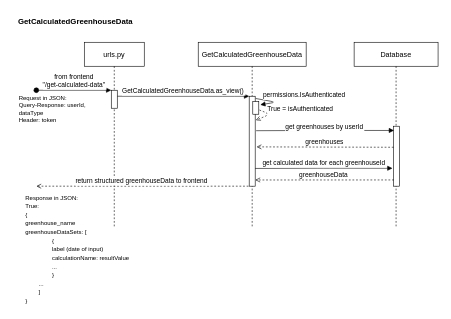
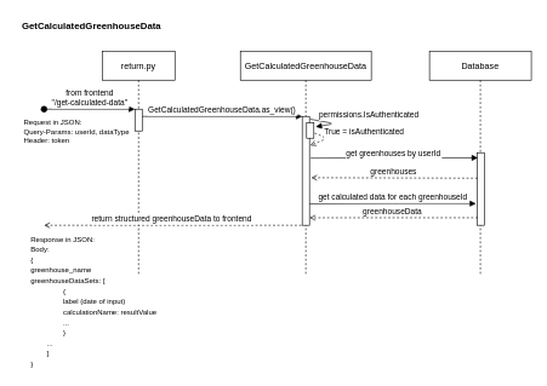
  <mxCell id="0" />
  <mxCell id="1" parent="0" />
- <mxCell id="2" value="urls.py" style="shape=umlLifeline;perimeter=lifelinePerimeter;container=1;collapsible=0;recursiveResize=0;rounded=0;shadow=0;strokeWidth=1;" parent="1" vertex="1"><mxGeometry x="140" y="70" width="100" height="310" as="geometry" /></mxCell>
+ <mxCell id="2" value="return.py" style="shape=umlLifeline;perimeter=lifelinePerimeter;container=1;collapsible=0;recursiveResize=0;rounded=0;shadow=0;strokeWidth=1;" parent="1" vertex="1"><mxGeometry x="140" y="70" width="100" height="310" as="geometry" /></mxCell>
  <mxCell id="3" value="" style="points=[];perimeter=orthogonalPerimeter;rounded=0;shadow=0;strokeWidth=1;" parent="2" vertex="1"><mxGeometry x="45" y="80" width="10" height="30" as="geometry" /></mxCell>
  <mxCell id="4" value="from frontend&#10;&quot;/get-calculated-data&quot;" style="verticalAlign=bottom;startArrow=oval;endArrow=block;startSize=8;shadow=0;strokeWidth=1;" parent="2" target="3" edge="1"><mxGeometry relative="1" as="geometry"><mxPoint x="-80" y="80" as="sourcePoint" /></mxGeometry></mxCell>
  <mxCell id="5" value="return structured greenhouseData to frontend" style="verticalAlign=bottom;endArrow=open;shadow=0;strokeWidth=1;dashed=1;endFill=0;" parent="2" edge="1"><mxGeometry x="0.009" relative="1" as="geometry"><mxPoint x="273.79" y="240" as="sourcePoint" /><mxPoint x="-80" y="240" as="targetPoint" /><Array as="points" /><mxPoint as="offset" /></mxGeometry></mxCell>
  <mxCell id="6" value="GetCalculatedGreenhouseData" style="shape=umlLifeline;perimeter=lifelinePerimeter;container=1;collapsible=0;recursiveResize=0;rounded=0;shadow=0;strokeWidth=1;" parent="1" vertex="1"><mxGeometry x="330" y="70" width="180" height="310" as="geometry" /></mxCell>
  <mxCell id="7" value="" style="points=[];perimeter=orthogonalPerimeter;rounded=0;shadow=0;strokeWidth=1;" parent="6" vertex="1"><mxGeometry x="85" y="90" width="10" height="150" as="geometry" /></mxCell>
  <mxCell id="8" value="" style="points=[];perimeter=orthogonalPerimeter;rounded=0;shadow=0;strokeWidth=1;" parent="6" vertex="1"><mxGeometry x="91" y="99" width="10" height="21" as="geometry" /></mxCell>
  <mxCell id="9" value="permissions.IsAuthenticated" style="verticalAlign=bottom;endArrow=block;entryX=1.248;entryY=0.247;shadow=0;strokeWidth=1;exitX=1.09;exitY=0.025;exitDx=0;exitDy=0;exitPerimeter=0;entryDx=0;entryDy=0;entryPerimeter=0;" parent="6" source="7" target="8" edge="1"><mxGeometry x="0.138" y="60" relative="1" as="geometry"><mxPoint x="-125" y="100" as="sourcePoint" /><mxPoint x="95" y="100.0" as="targetPoint" /><Array as="points"><mxPoint x="130" y="100" /></Array><mxPoint x="38" y="-62" as="offset" /></mxGeometry></mxCell>
  <mxCell id="10" value="True = isAuthenticated" style="verticalAlign=bottom;endArrow=open;shadow=0;strokeWidth=1;exitX=1.11;exitY=0.668;exitDx=0;exitDy=0;exitPerimeter=0;dashed=1;endFill=0;" parent="6" source="8" edge="1"><mxGeometry x="-0.15" y="50" relative="1" as="geometry"><mxPoint x="280" y="30" as="sourcePoint" /><mxPoint x="96" y="130" as="targetPoint" /><Array as="points"><mxPoint x="120" y="120" /></Array><mxPoint x="31" y="-46" as="offset" /></mxGeometry></mxCell>
  <mxCell id="11" value="get calculated data for each greenhouseId" style="verticalAlign=bottom;endArrow=block;shadow=0;strokeWidth=1;exitX=1.159;exitY=0.383;exitDx=0;exitDy=0;exitPerimeter=0;entryX=0.055;entryY=0.071;entryDx=0;entryDy=0;entryPerimeter=0;" parent="6" edge="1"><mxGeometry x="0.004" relative="1" as="geometry"><mxPoint x="95.0" y="210.45" as="sourcePoint" /><mxPoint x="323.96" y="210.1" as="targetPoint" /><Array as="points"><mxPoint x="208.41" y="210" /></Array><mxPoint as="offset" /></mxGeometry></mxCell>
  <mxCell id="12" value="GetCalculatedGreenhouseData.as_view()" style="verticalAlign=bottom;endArrow=block;entryX=0;entryY=0;shadow=0;strokeWidth=1;" parent="1" source="3" target="7" edge="1"><mxGeometry relative="1" as="geometry"><mxPoint x="295" y="160" as="sourcePoint" /><Array as="points"><mxPoint x="380" y="160" /></Array></mxGeometry></mxCell>
- <mxCell id="13" value="&lt;div style=&quot;text-align: left;&quot;&gt;&lt;span style=&quot;font-size: 10px; background-color: initial;&quot;&gt;Request in JSON:&lt;/span&gt;&lt;/div&gt;&lt;font style=&quot;font-size: 10px;&quot;&gt;&lt;div style=&quot;text-align: left;&quot;&gt;&lt;span style=&quot;background-color: initial;&quot;&gt;Query-Response: userId, dataType&lt;/span&gt;&lt;/div&gt;&lt;div style=&quot;text-align: left;&quot;&gt;&lt;span style=&quot;background-color: initial;&quot;&gt;Header: token&amp;nbsp; &amp;nbsp; &amp;nbsp; &amp;nbsp;&lt;/span&gt;&lt;/div&gt;&lt;/font&gt;" style="text;html=1;strokeColor=none;fillColor=none;align=center;verticalAlign=middle;whiteSpace=wrap;rounded=0;" parent="1" vertex="1"><mxGeometry x="30" y="150" width="150" height="60" as="geometry" /></mxCell>
+ <mxCell id="13" value="&lt;div style=&quot;text-align: left;&quot;&gt;&lt;span style=&quot;font-size: 10px; background-color: initial;&quot;&gt;Request in JSON:&lt;/span&gt;&lt;/div&gt;&lt;font style=&quot;font-size: 10px;&quot;&gt;&lt;div style=&quot;text-align: left;&quot;&gt;&lt;span style=&quot;background-color: initial;&quot;&gt;Query-Params: userId, dataType&lt;/span&gt;&lt;/div&gt;&lt;div style=&quot;text-align: left;&quot;&gt;&lt;span style=&quot;background-color: initial;&quot;&gt;Header: token&amp;nbsp; &amp;nbsp; &amp;nbsp; &amp;nbsp;&lt;/span&gt;&lt;/div&gt;&lt;/font&gt;" style="text;html=1;strokeColor=none;fillColor=none;align=center;verticalAlign=middle;whiteSpace=wrap;rounded=0;" parent="1" vertex="1"><mxGeometry x="30" y="150" width="150" height="60" as="geometry" /></mxCell>
  <mxCell id="14" value="Database" style="shape=umlLifeline;perimeter=lifelinePerimeter;container=1;collapsible=0;recursiveResize=0;rounded=0;shadow=0;strokeWidth=1;" parent="1" vertex="1"><mxGeometry x="590" y="70" width="140" height="310" as="geometry" /></mxCell>
  <mxCell id="15" value="" style="points=[];perimeter=orthogonalPerimeter;rounded=0;shadow=0;strokeWidth=1;" parent="14" vertex="1"><mxGeometry x="66" y="140" width="10" height="100" as="geometry" /></mxCell>
  <mxCell id="16" value="get greenhouses by userId" style="verticalAlign=bottom;endArrow=block;shadow=0;strokeWidth=1;exitX=1.159;exitY=0.383;exitDx=0;exitDy=0;exitPerimeter=0;entryX=0.055;entryY=0.071;entryDx=0;entryDy=0;entryPerimeter=0;" parent="1" source="7" target="15" edge="1"><mxGeometry x="-0.009" y="-3" relative="1" as="geometry"><mxPoint x="550" y="300" as="sourcePoint" /><mxPoint x="500" y="270" as="targetPoint" /><Array as="points"><mxPoint x="540" y="217" /></Array><mxPoint as="offset" /></mxGeometry></mxCell>
  <mxCell id="17" value="greenhouses" style="verticalAlign=bottom;endArrow=open;shadow=0;strokeWidth=1;exitX=-0.014;exitY=0.351;exitDx=0;exitDy=0;exitPerimeter=0;dashed=1;endFill=0;entryX=1.228;entryY=0.563;entryDx=0;entryDy=0;entryPerimeter=0;" parent="1" source="15" target="7" edge="1"><mxGeometry x="0.009" relative="1" as="geometry"><mxPoint x="436.59" y="227.45" as="sourcePoint" /><mxPoint x="430" y="245" as="targetPoint" /><Array as="points" /><mxPoint as="offset" /></mxGeometry></mxCell>
- <mxCell id="18" value="&lt;font style=&quot;font-size: 10px;&quot;&gt;Response in JSON:&lt;br&gt;True:&lt;br&gt;{&lt;br&gt;greenhouse_name&lt;br&gt;greenhouseDataSets: [&lt;br&gt;&lt;span style=&quot;white-space: pre;&quot;&gt;&#09;&lt;span style=&quot;white-space: pre;&quot;&gt;&#09;&lt;/span&gt;&lt;/span&gt;{&lt;br&gt;&lt;span style=&quot;white-space: pre;&quot;&gt;&#09;&lt;span style=&quot;white-space: pre;&quot;&gt;&#09;&lt;/span&gt;&lt;/span&gt;label (date of input)&lt;br&gt;&lt;span style=&quot;white-space: pre;&quot;&gt;&#09;&lt;span style=&quot;white-space: pre;&quot;&gt;&#09;&lt;/span&gt;&lt;/span&gt;calculationName: resultValue&lt;br&gt;&lt;span style=&quot;white-space: pre;&quot;&gt;&#09;&lt;span style=&quot;white-space: pre;&quot;&gt;&#09;&lt;/span&gt;&lt;/span&gt;...&lt;br&gt;&lt;span style=&quot;white-space: pre;&quot;&gt;&#09;&lt;/span&gt;&lt;span style=&quot;white-space: pre;&quot;&gt;&#09;&lt;/span&gt;}&lt;br&gt;&lt;span style=&quot;white-space: pre;&quot;&gt;&#09;&lt;/span&gt;...&lt;br&gt;&lt;span style=&quot;white-space: pre;&quot;&gt;&#09;&lt;/span&gt;]&lt;br&gt;}&lt;br&gt;&lt;/font&gt;" style="text;html=1;strokeColor=none;fillColor=none;align=left;verticalAlign=middle;whiteSpace=wrap;rounded=0;" parent="1" vertex="1"><mxGeometry x="40" y="320" width="180" height="190" as="geometry" /></mxCell>
+ <mxCell id="18" value="&lt;font style=&quot;font-size: 10px;&quot;&gt;Response in JSON:&lt;br&gt;Body:&lt;br&gt;{&lt;br&gt;greenhouse_name&lt;br&gt;greenhouseDataSets: [&lt;br&gt;&lt;span style=&quot;white-space: pre;&quot;&gt;&#09;&lt;span style=&quot;white-space: pre;&quot;&gt;&#09;&lt;/span&gt;&lt;/span&gt;{&lt;br&gt;&lt;span style=&quot;white-space: pre;&quot;&gt;&#09;&lt;span style=&quot;white-space: pre;&quot;&gt;&#09;&lt;/span&gt;&lt;/span&gt;label (date of input)&lt;br&gt;&lt;span style=&quot;white-space: pre;&quot;&gt;&#09;&lt;span style=&quot;white-space: pre;&quot;&gt;&#09;&lt;/span&gt;&lt;/span&gt;calculationName: resultValue&lt;br&gt;&lt;span style=&quot;white-space: pre;&quot;&gt;&#09;&lt;span style=&quot;white-space: pre;&quot;&gt;&#09;&lt;/span&gt;&lt;/span&gt;...&lt;br&gt;&lt;span style=&quot;white-space: pre;&quot;&gt;&#09;&lt;/span&gt;&lt;span style=&quot;white-space: pre;&quot;&gt;&#09;&lt;/span&gt;}&lt;br&gt;&lt;span style=&quot;white-space: pre;&quot;&gt;&#09;&lt;/span&gt;...&lt;br&gt;&lt;span style=&quot;white-space: pre;&quot;&gt;&#09;&lt;/span&gt;]&lt;br&gt;}&lt;br&gt;&lt;/font&gt;" style="text;html=1;strokeColor=none;fillColor=none;align=left;verticalAlign=middle;whiteSpace=wrap;rounded=0;" parent="1" vertex="1"><mxGeometry x="40" y="320" width="180" height="190" as="geometry" /></mxCell>
  <mxCell id="19" value="&lt;b&gt;&lt;font style=&quot;font-size: 13px;&quot;&gt;GetCalculatedGreenhouseData&lt;/font&gt;&lt;/b&gt;" style="text;html=1;align=center;verticalAlign=middle;resizable=0;points=[];autosize=1;strokeColor=none;fillColor=none;fontSize=10;" parent="1" vertex="1"><mxGeometry y="20" width="210" height="30" as="geometry" x="20" /></mxCell>
  <mxCell id="20" value="greenhouseData" style="verticalAlign=bottom;endArrow=open;shadow=0;strokeWidth=1;dashed=1;endFill=0;entryX=1.021;entryY=0.931;entryDx=0;entryDy=0;entryPerimeter=0;exitX=0.024;exitY=0.896;exitDx=0;exitDy=0;exitPerimeter=0;" parent="1" source="15" target="7" edge="1"><mxGeometry x="0.009" relative="1" as="geometry"><mxPoint x="661" y="300" as="sourcePoint" /><mxPoint x="550" y="330" as="targetPoint" /><Array as="points" /><mxPoint as="offset" /></mxGeometry></mxCell>
